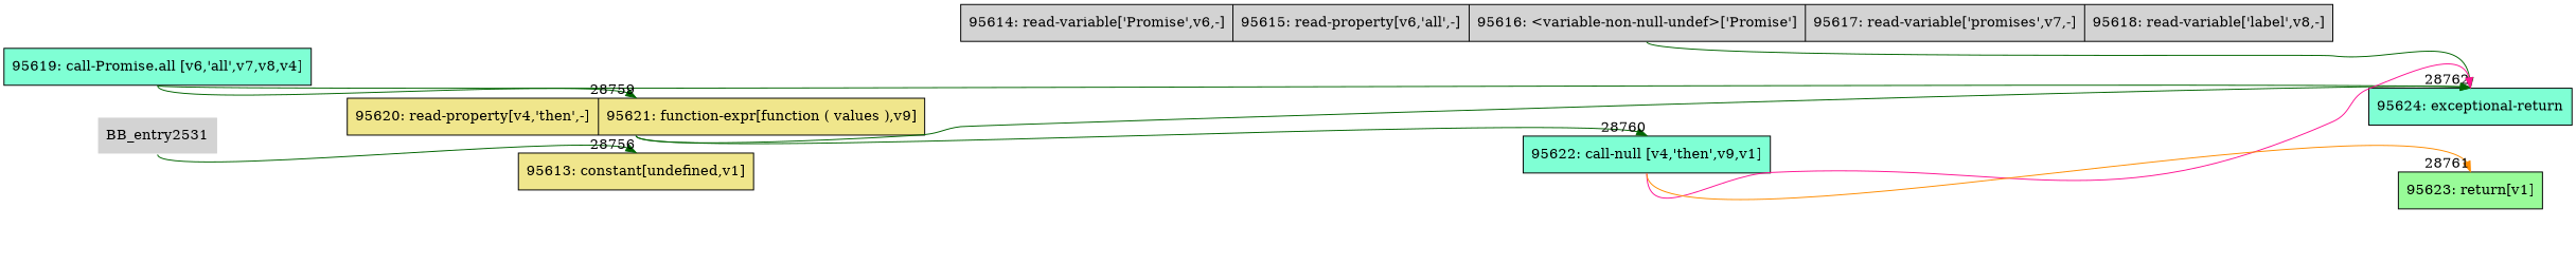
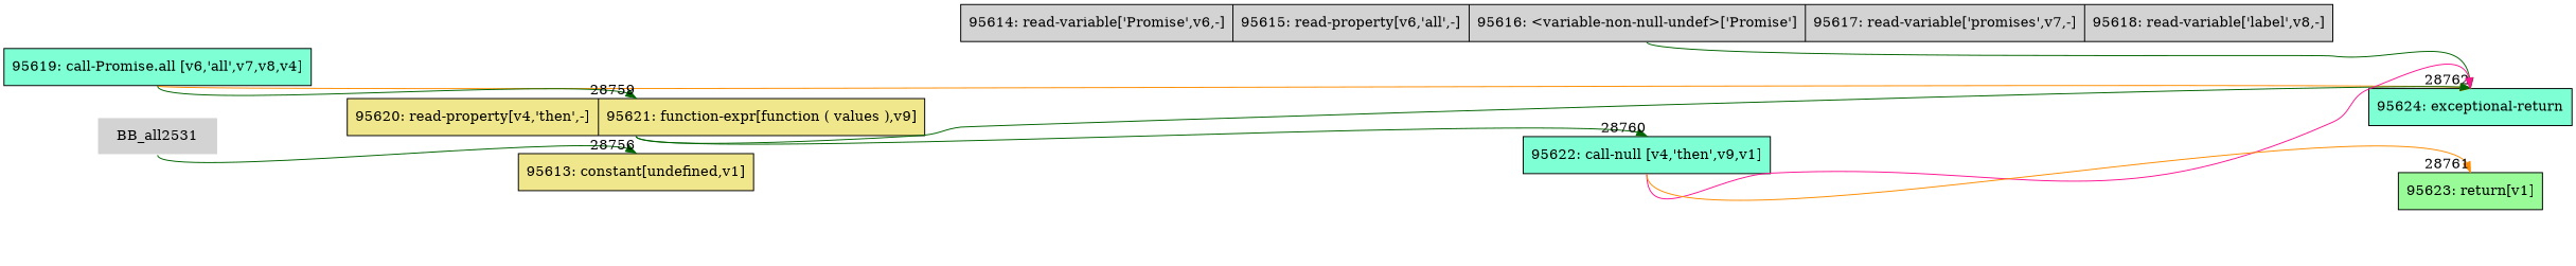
  digraph {
    rankdir=LR
    node [fillcolor=aquamarine shape=record style=filled]
    edge [color=darkgreen headport=n tailport=s]
-   BB_entry2531 [fillcolor=lightgrey shape=none]
+   BB_entry2531 [fillcolor=lightgrey shape=none label=BB_all2531]
    n2 [fillcolor=khaki label="{95613: constant[undefined,v1]}"]
    n3 [fillcolor=lightgrey label="{95614: read-variable['Promise',v6,-]|95615: read-property[v6,'all',-]|95616: \<variable-non-null-undef\>['Promise']|95617: read-variable['promises',v7,-]|95618: read-variable['label',v8,-]}"]
    n4 [label="{95624: exceptional-return}"]
    n5 [label="{95619: call-Promise.all [v6,'all',v7,v8,v4]}"]
    n6 [fillcolor=khaki label="{95620: read-property[v4,'then',-]|95621: function-expr[function ( values ),v9]}"]
    n7 [label="{95622: call-null [v4,'then',v9,v1]}"]
    n8 [fillcolor=palegreen label="{95623: return[v1]}"]
    BB_entry2531 -> n2 [headlabel="    28756"]
    n3 -> n4 [headlabel="      28762"]
-   n5 -> n4
+   n5 -> n4 [color=darkorange]
    n5 -> n6 [headlabel="      28759"]
    n6 -> n4
    n6 -> n7 [headlabel="      28760"]
    n7 -> n4 [color=deeppink]
    n7 -> n8 [color=darkorange headlabel="      28761"]
  }
